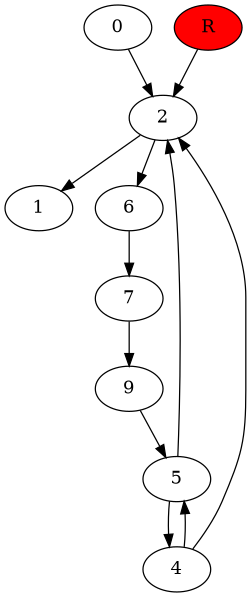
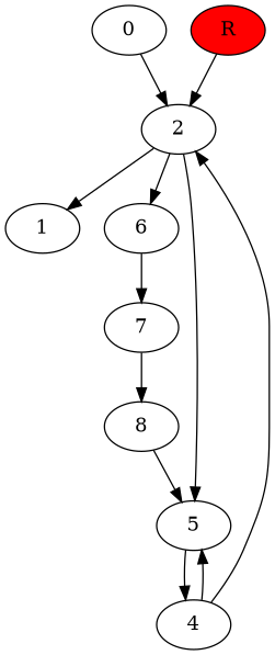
  digraph {
    2
    1
    6
    7
    n5 [label=0]
    4
    5
-   9
+   9 [label=8]
    R [fillcolor="#ff0000" style=filled]
    2 -> 1
    2 -> 6
    6 -> 7
    7 -> 9
    n5 -> 2
    4 -> 2
    4 -> 5
-   5 -> 2
+   2 -> 5
    5 -> 4
    9 -> 5
    R -> 2
  }
